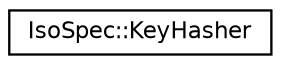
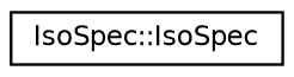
  digraph {
    rankdir=LR
-   n1 [color=black fillcolor=white fontname=Helvetica fontsize=10 height=0.2 label="IsoSpec::KeyHasher" shape=record style=filled width=0.4]
+   n1 [color=black fillcolor=white fontname=Helvetica fontsize=10 height=0.2 label="IsoSpec::IsoSpec" shape=record style=filled width=0.4]
  }
